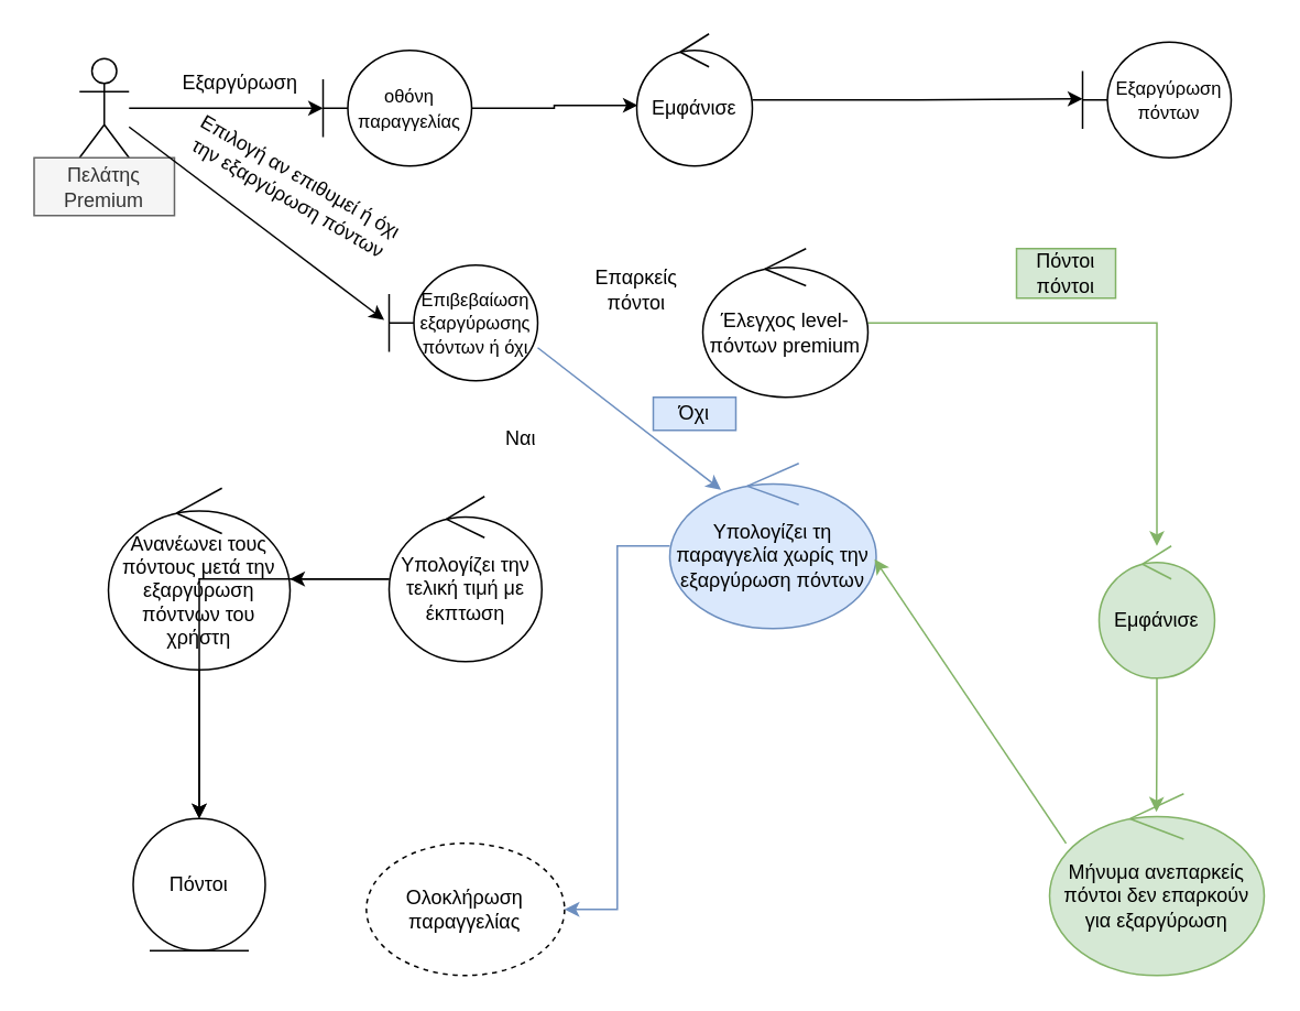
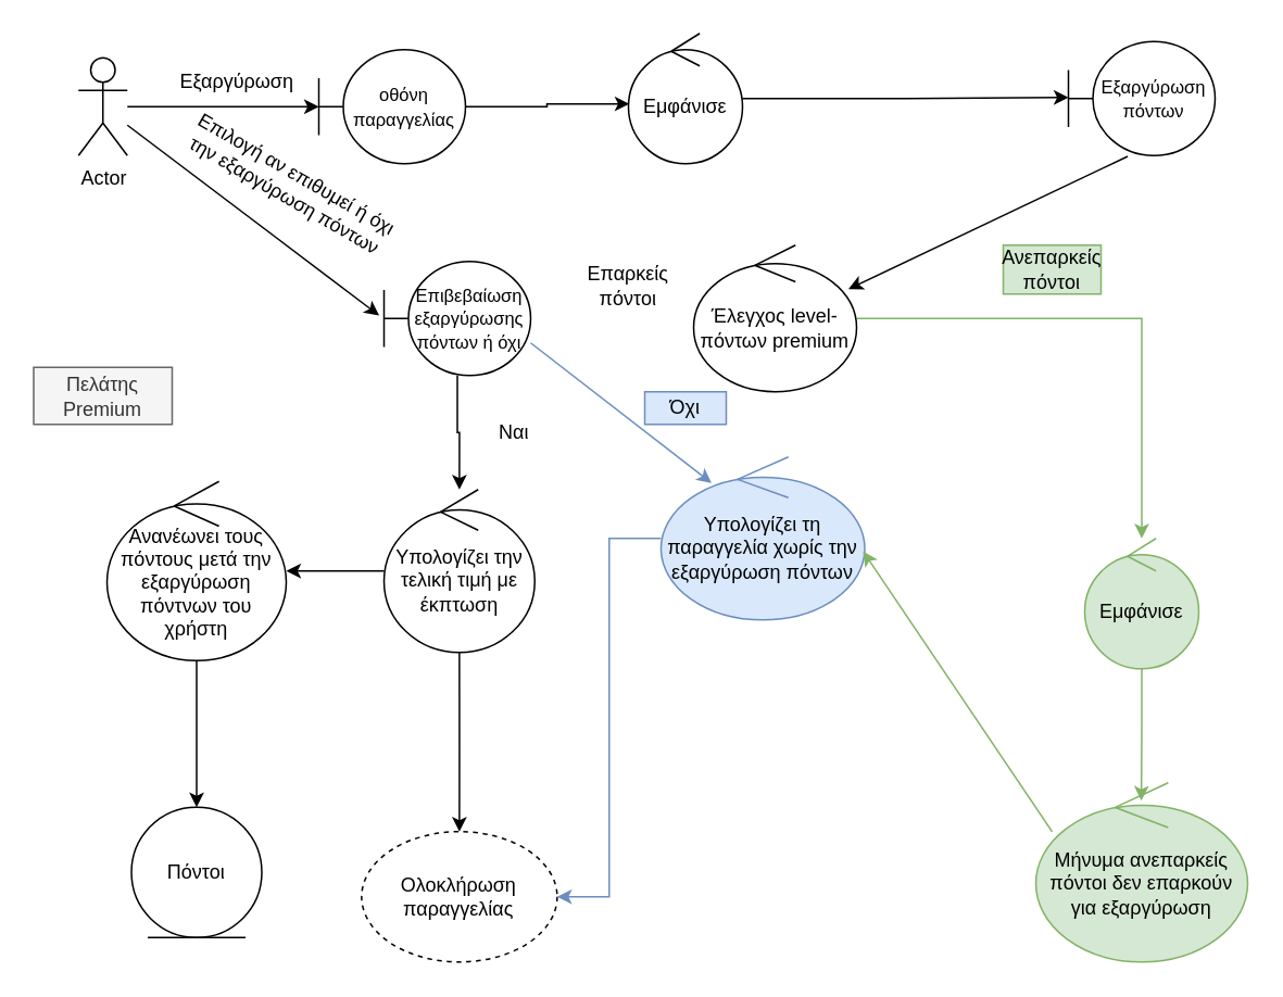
  <mxCell id="0" />
  <mxCell id="1" parent="0" />
  <mxCell id="2" style="edgeStyle=orthogonalEdgeStyle;rounded=0;orthogonalLoop=1;jettySize=auto;html=1;entryX=0.009;entryY=0.541;entryDx=0;entryDy=0;entryPerimeter=0;" parent="1" source="3" target="8" edge="1"><mxGeometry relative="1" as="geometry" /></mxCell>
  <mxCell id="3" value="&lt;font style=&quot;font-size: 11px;&quot;&gt;οθόνη παραγγελίας&lt;/font&gt;" style="shape=umlBoundary;whiteSpace=wrap;html=1;" parent="1" vertex="1"><mxGeometry x="195" y="30" width="90" height="70" as="geometry" /></mxCell>
  <mxCell id="4" value="Πόντοι" style="ellipse;shape=umlEntity;whiteSpace=wrap;html=1;" parent="1" vertex="1"><mxGeometry x="80" y="495" width="80" height="80" as="geometry" /></mxCell>
  <mxCell id="5" style="edgeStyle=orthogonalEdgeStyle;rounded=0;orthogonalLoop=1;jettySize=auto;html=1;" parent="1" source="6" target="3" edge="1"><mxGeometry relative="1" as="geometry"><mxPoint x="165" y="65" as="targetPoint" /></mxGeometry></mxCell>
  <mxCell id="6" value="Actor" style="shape=umlActor;verticalLabelPosition=bottom;verticalAlign=top;html=1;outlineConnect=0;" parent="1" vertex="1"><mxGeometry x="47.5" y="35" width="30" height="60" as="geometry" /></mxCell>
  <mxCell id="7" style="edgeStyle=orthogonalEdgeStyle;rounded=0;orthogonalLoop=1;jettySize=auto;html=1;entryX=0;entryY=0.49;entryDx=0;entryDy=0;entryPerimeter=0;" parent="1" source="8" target="9" edge="1"><mxGeometry relative="1" as="geometry" /></mxCell>
  <mxCell id="8" value="Εμφάνισε" style="ellipse;shape=umlControl;whiteSpace=wrap;html=1;" parent="1" vertex="1"><mxGeometry x="385" y="20" width="70" height="80" as="geometry" /></mxCell>
  <mxCell id="9" value="&lt;font style=&quot;font-size: 11px;&quot;&gt;Εξαργύρωση πόντων&lt;/font&gt;" style="shape=umlBoundary;whiteSpace=wrap;html=1;" parent="1" vertex="1"><mxGeometry x="655" y="25" width="90" height="70" as="geometry" /></mxCell>
  <mxCell id="10" style="edgeStyle=orthogonalEdgeStyle;rounded=0;orthogonalLoop=1;jettySize=auto;html=1;strokeColor=#82b366;fillColor=#d5e8d4;" parent="1" source="11" target="17" edge="1"><mxGeometry relative="1" as="geometry" /></mxCell>
  <mxCell id="11" value="Έλεγχος level-πόντων premium" style="ellipse;shape=umlControl;whiteSpace=wrap;html=1;" parent="1" vertex="1"><mxGeometry x="425" y="150" width="100" height="90" as="geometry" /></mxCell>
  <mxCell id="12" value="Επαρκείς πόντοι" style="text;html=1;strokeColor=none;fillColor=none;align=center;verticalAlign=middle;whiteSpace=wrap;rounded=0;" parent="1" vertex="1"><mxGeometry x="355" y="160" width="60" height="30" as="geometry" /></mxCell>
  <mxCell id="13" style="edgeStyle=orthogonalEdgeStyle;rounded=0;orthogonalLoop=1;jettySize=auto;html=1;entryX=0.5;entryY=0;entryDx=0;entryDy=0;" parent="1" source="14" target="4" edge="1"><mxGeometry relative="1" as="geometry" /></mxCell>
  <mxCell id="14" value="Ανανέωνει τους πόντους μετά την εξαργύρωση πόντνων του χρήστη&lt;br&gt;" style="ellipse;shape=umlControl;whiteSpace=wrap;html=1;" parent="1" vertex="1"><mxGeometry x="65" y="295" width="110" height="110" as="geometry" /></mxCell>
- <mxCell id="15" value="Πόντοι πόντοι" style="text;html=1;strokeColor=#82b366;fillColor=#d5e8d4;align=center;verticalAlign=middle;whiteSpace=wrap;rounded=0;" parent="1" vertex="1"><mxGeometry x="615" y="150" width="60" height="30" as="geometry" /></mxCell>
+ <mxCell id="15" value="Ανεπαρκείς πόντοι" style="text;html=1;strokeColor=#82b366;fillColor=#d5e8d4;align=center;verticalAlign=middle;whiteSpace=wrap;rounded=0;" parent="1" vertex="1"><mxGeometry x="615" y="150" width="60" height="30" as="geometry" /></mxCell>
  <mxCell id="16" style="edgeStyle=orthogonalEdgeStyle;rounded=0;orthogonalLoop=1;jettySize=auto;html=1;entryX=0.498;entryY=0.1;entryDx=0;entryDy=0;entryPerimeter=0;strokeColor=#82b366;fillColor=#d5e8d4;" parent="1" source="17" target="18" edge="1"><mxGeometry relative="1" as="geometry" /></mxCell>
  <mxCell id="17" value="Εμφάνισε" style="ellipse;shape=umlControl;whiteSpace=wrap;html=1;strokeColor=#82b366;fontStyle=0;fillColor=#d5e8d4;" parent="1" vertex="1"><mxGeometry x="665" y="330" width="70" height="80" as="geometry" /></mxCell>
  <mxCell id="18" value="Mήνυμα ανεπαρκείς πόντοι δεν επαρκούν για εξαργύρωση&lt;br&gt;" style="ellipse;shape=umlControl;whiteSpace=wrap;html=1;strokeColor=#82b366;fillColor=#d5e8d4;" parent="1" vertex="1"><mxGeometry x="635" y="480" width="130" height="110" as="geometry" /></mxCell>
- <mxCell id="19" value="Πελάτης Premium&lt;br&gt;" style="text;html=1;strokeColor=#666666;fillColor=#f5f5f5;align=center;verticalAlign=middle;whiteSpace=wrap;rounded=0;fontColor=#333333;" parent="1" vertex="1"><mxGeometry x="20" y="95" width="85" height="35" as="geometry" /></mxCell>
+ <mxCell id="19" value="Πελάτης Premium&lt;br&gt;" style="text;html=1;strokeColor=#666666;fillColor=#f5f5f5;align=center;verticalAlign=middle;whiteSpace=wrap;rounded=0;fontColor=#333333;" parent="1" vertex="1"><mxGeometry x="20" y="225" width="85" height="35" as="geometry" /></mxCell>
  <mxCell id="20" value="Ολοκλήρωση παραγγελίας" style="ellipse;whiteSpace=wrap;html=1;dashed=1;" parent="1" vertex="1"><mxGeometry x="221.25" y="510" width="120" height="80" as="geometry" /></mxCell>
  <mxCell id="21" style="edgeStyle=orthogonalEdgeStyle;rounded=0;orthogonalLoop=1;jettySize=auto;html=1;entryX=1;entryY=0.5;entryDx=0;entryDy=0;strokeColor=#6c8ebf;fillColor=#dae8fc;" parent="1" source="22" target="20" edge="1"><mxGeometry relative="1" as="geometry" /></mxCell>
  <mxCell id="22" value="Υπολογίζει τη παραγγελία χωρίς την εξαργύρωση πόντων&lt;br&gt;" style="ellipse;shape=umlControl;whiteSpace=wrap;html=1;strokeColor=#6c8ebf;fillColor=#dae8fc;" parent="1" vertex="1"><mxGeometry x="405" y="280" width="125" height="100" as="geometry" /></mxCell>
  <mxCell id="23" value="Eξαργύρωση" style="text;html=1;strokeColor=none;fillColor=none;align=center;verticalAlign=middle;whiteSpace=wrap;rounded=0;" parent="1" vertex="1"><mxGeometry x="115" y="35" width="60" height="30" as="geometry" /></mxCell>
+ <mxCell id="24" value="" style="endArrow=classic;html=1;rounded=0;exitX=0.404;exitY=1.007;exitDx=0;exitDy=0;exitPerimeter=0;entryX=0.95;entryY=0.3;entryDx=0;entryDy=0;entryPerimeter=0;" parent="1" source="9" target="11" edge="1"><mxGeometry width="50" height="50" relative="1" as="geometry"><mxPoint x="375" y="240" as="sourcePoint" /><mxPoint x="575" y="160" as="targetPoint" /></mxGeometry></mxCell>
+ <mxCell id="25" style="edgeStyle=orthogonalEdgeStyle;rounded=0;orthogonalLoop=1;jettySize=auto;html=1;" parent="1" source="26" target="31" edge="1"><mxGeometry relative="1" as="geometry" /></mxCell>
  <mxCell id="26" value="&lt;font style=&quot;font-size: 11px;&quot;&gt;Επιβεβαίωση εξαργύρωσης πόντων ή όχι&lt;/font&gt;" style="shape=umlBoundary;whiteSpace=wrap;html=1;" parent="1" vertex="1"><mxGeometry x="235" y="160" width="90" height="70" as="geometry" /></mxCell>
  <mxCell id="27" value="" style="endArrow=classic;html=1;rounded=0;entryX=-0.033;entryY=0.474;entryDx=0;entryDy=0;entryPerimeter=0;" parent="1" source="6" target="26" edge="1"><mxGeometry width="50" height="50" relative="1" as="geometry"><mxPoint x="375" y="240" as="sourcePoint" /><mxPoint x="425" y="190" as="targetPoint" /></mxGeometry></mxCell>
  <mxCell id="28" value="Επιλογή αν επιθυμεί ή όχι την εξαργύρωση πόντων" style="text;html=1;strokeColor=none;fillColor=none;align=center;verticalAlign=middle;whiteSpace=wrap;rounded=0;rotation=30;" parent="1" vertex="1"><mxGeometry x="108.17" y="98.17" width="140" height="30" as="geometry" /></mxCell>
  <mxCell id="29" style="edgeStyle=orthogonalEdgeStyle;rounded=0;orthogonalLoop=1;jettySize=auto;html=1;" parent="1" source="31" target="14" edge="1"><mxGeometry relative="1" as="geometry" /></mxCell>
- <mxCell id="30" style="edgeStyle=orthogonalEdgeStyle;rounded=0;orthogonalLoop=1;jettySize=auto;html=1;" parent="1" source="31" target="4" edge="1"><mxGeometry relative="1" as="geometry" /></mxCell>
+ <mxCell id="30" style="edgeStyle=orthogonalEdgeStyle;rounded=0;orthogonalLoop=1;jettySize=auto;html=1;entryX=0.5;entryY=0;entryDx=0;entryDy=0;" parent="1" source="31" target="20" edge="1"><mxGeometry relative="1" as="geometry" /></mxCell>
  <mxCell id="31" value="Υπολογίζει την τελική τιμή με έκπτωση" style="ellipse;shape=umlControl;whiteSpace=wrap;html=1;" parent="1" vertex="1"><mxGeometry x="235" y="300" width="92.5" height="100" as="geometry" /></mxCell>
  <mxCell id="32" value="Ναι" style="text;html=1;strokeColor=none;fillColor=none;align=center;verticalAlign=middle;whiteSpace=wrap;rounded=0;" parent="1" vertex="1"><mxGeometry x="285" y="250" width="60" height="30" as="geometry" /></mxCell>
  <mxCell id="33" value="" style="endArrow=classic;html=1;rounded=0;entryX=0.248;entryY=0.16;entryDx=0;entryDy=0;entryPerimeter=0;exitX=1;exitY=0.714;exitDx=0;exitDy=0;exitPerimeter=0;fillColor=#dae8fc;strokeColor=#6c8ebf;" parent="1" source="26" target="22" edge="1"><mxGeometry width="50" height="50" relative="1" as="geometry"><mxPoint x="535" y="400" as="sourcePoint" /><mxPoint x="585" y="350" as="targetPoint" /></mxGeometry></mxCell>
  <mxCell id="34" value="Όχι" style="text;html=1;strokeColor=#6c8ebf;fillColor=#dae8fc;align=center;verticalAlign=middle;whiteSpace=wrap;rounded=0;" parent="1" vertex="1"><mxGeometry x="395" y="240" width="50" height="20" as="geometry" /></mxCell>
  <mxCell id="35" value="" style="endArrow=classic;html=1;rounded=0;entryX=0.992;entryY=0.58;entryDx=0;entryDy=0;entryPerimeter=0;exitX=0.077;exitY=0.273;exitDx=0;exitDy=0;exitPerimeter=0;fillColor=#d5e8d4;strokeColor=#82b366;" parent="1" source="18" target="22" edge="1"><mxGeometry width="50" height="50" relative="1" as="geometry"><mxPoint x="535" y="400" as="sourcePoint" /><mxPoint x="585" y="350" as="targetPoint" /></mxGeometry></mxCell>
